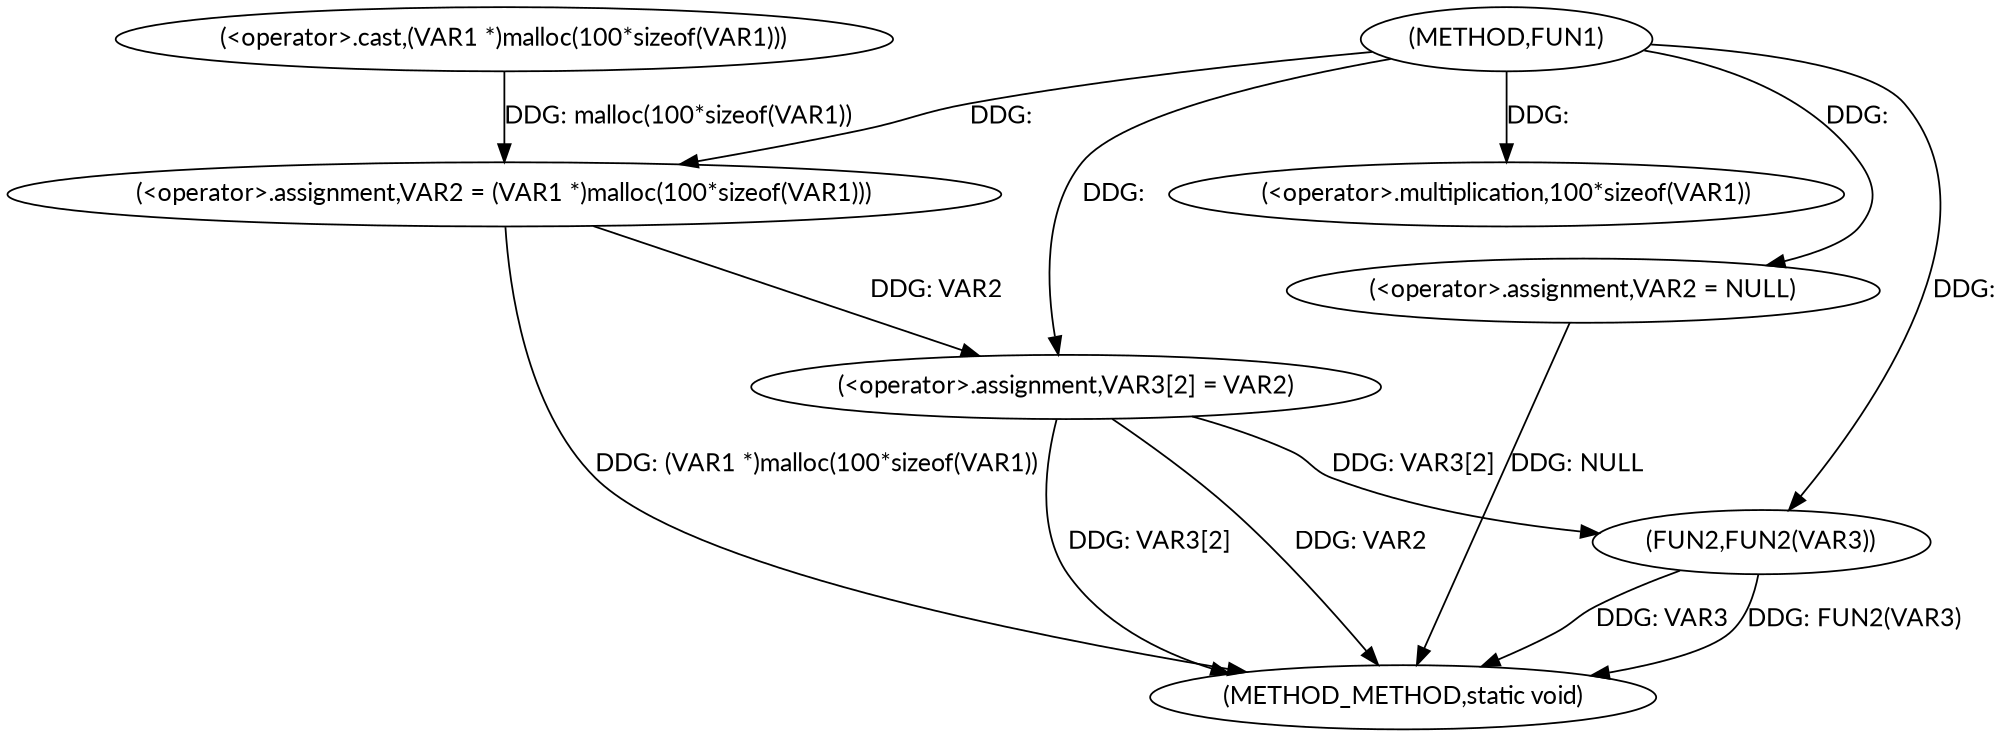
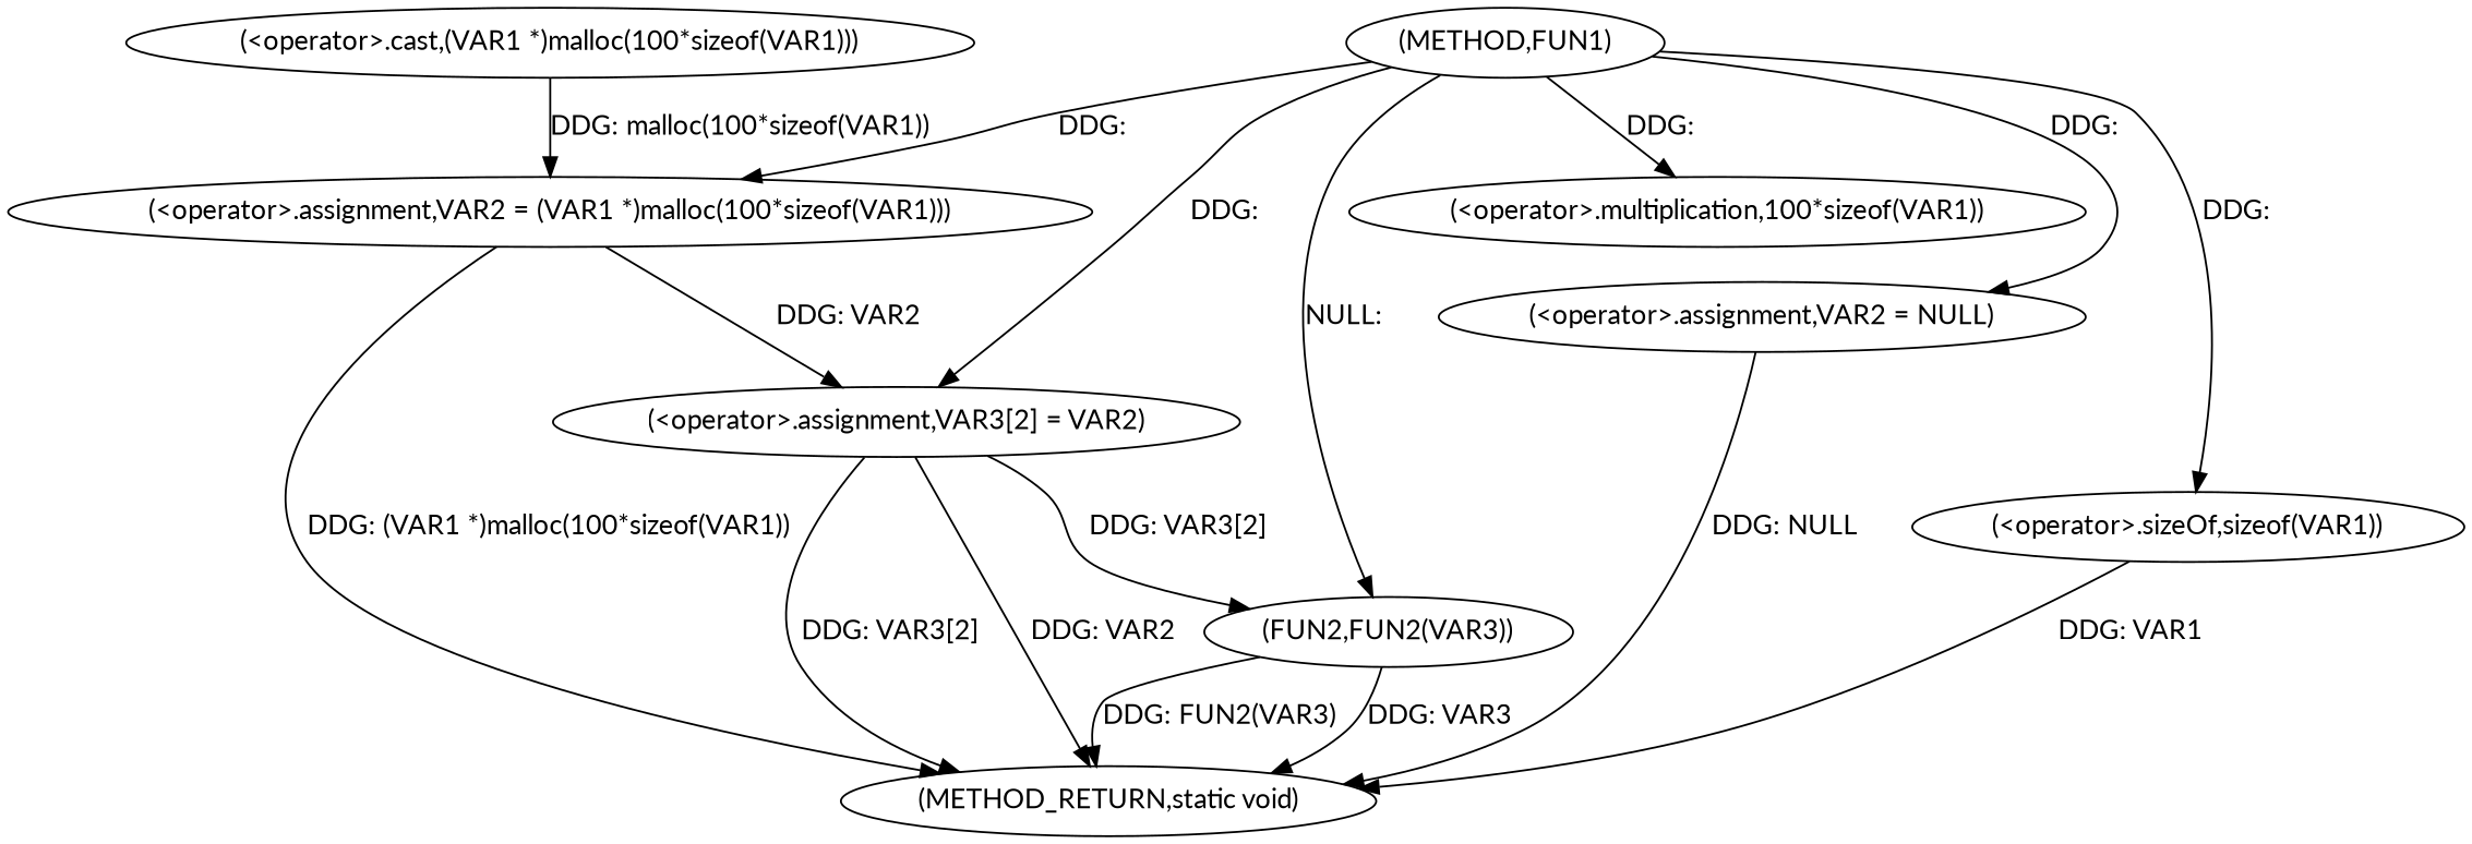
  digraph {
    fontname=Lato
    node [fontname=Lato]
    edge [fontname=Lato]
    n1 [label="(METHOD,FUN1)"]
    n2 [label="(<operator>.assignment,VAR2 = NULL)"]
    n3 [label="(<operator>.assignment,VAR2 = (VAR1 *)malloc(100*sizeof(VAR1)))"]
    n4 [label="(<operator>.multiplication,100*sizeof(VAR1))"]
+   n5 [label="(<operator>.sizeOf,sizeof(VAR1))"]
    n6 [label="(<operator>.assignment,VAR3[2] = VAR2)"]
    n7 [label="(FUN2,FUN2(VAR3))"]
-   n8 [label="(METHOD_METHOD,static void)"]
+   n8 [label="(METHOD_RETURN,static void)"]
    n9 [label="(<operator>.cast,(VAR1 *)malloc(100*sizeof(VAR1)))"]
    n1 -> n2 [label="DDG: "]
    n1 -> n3 [label="DDG: "]
    n1 -> n4 [label="DDG: "]
+   n1 -> n5 [label="DDG: "]
    n1 -> n6 [label="DDG: "]
-   n1 -> n7 [label="DDG: "]
+   n1 -> n7 [label="NULL: "]
    n2 -> n8 [label="DDG: NULL"]
    n3 -> n6 [label="DDG: VAR2"]
    n3 -> n8 [label="DDG: (VAR1 *)malloc(100*sizeof(VAR1))"]
+   n5 -> n8 [label="DDG: VAR1"]
    n6 -> n7 [label="DDG: VAR3[2]"]
    n6 -> n8 [label="DDG: VAR3[2]"]
    n6 -> n8 [label="DDG: VAR2"]
    n7 -> n8 [label="DDG: VAR3"]
    n7 -> n8 [label="DDG: FUN2(VAR3)"]
    n9 -> n3 [label="DDG: malloc(100*sizeof(VAR1))"]
  }
